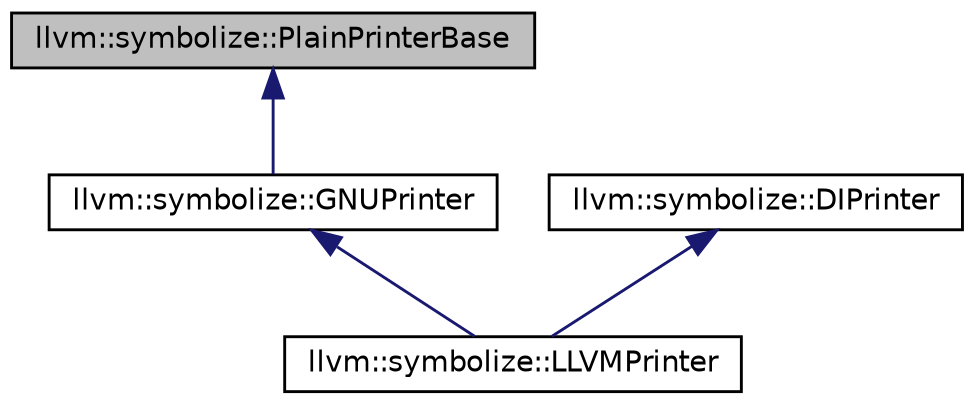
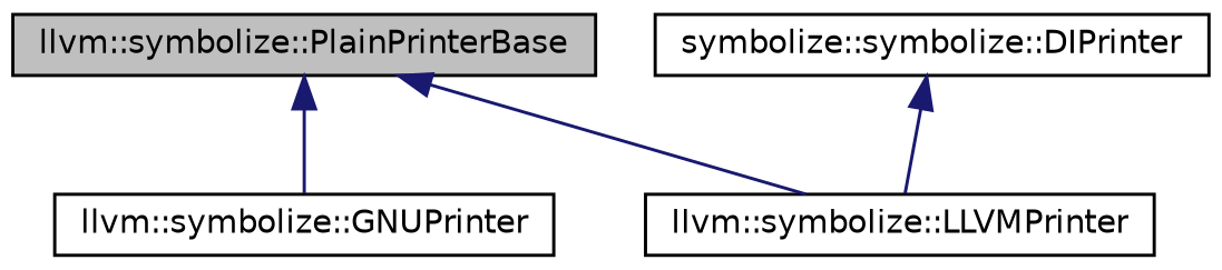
  digraph {
    node [color=black fontname=Helvetica fontsize=10 shape=record]
    edge [color=midnightblue dir=back fontname=Helvetica fontsize=10 labelfontname=Helvetica labelfontsize=10 style=solid]
    n1 [fillcolor=grey75 fontcolor=black height=0.2 label="llvm::symbolize::PlainPrinterBase" style=filled width=0.4]
    n2 [height=0.2 label="llvm::symbolize::GNUPrinter" width=0.4]
    n3 [height=0.2 label="llvm::symbolize::LLVMPrinter" width=0.4]
-   n4 [height=0.2 label="llvm::symbolize::DIPrinter" width=0.4]
+   n4 [height=0.2 label="symbolize::symbolize::DIPrinter" width=0.4]
    n1 -> n2
-   n2 -> n3
+   n1 -> n3
    n4 -> n3
  }
